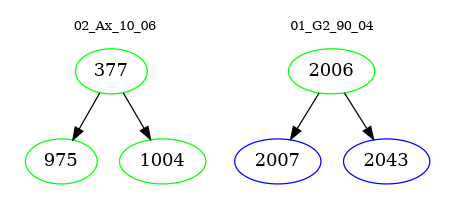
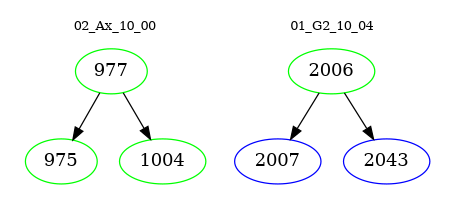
  digraph {
    node [color=green]
    edge [color=black]
-   n1 [label=377]
+   n1 [label=977]
    n2 [label=975]
    n3 [label=1004]
    n4 [label=2006]
    n5 [color=blue label=2007]
    n6 [color=blue label=2043]
    subgraph cluster_1 {
      color=white
      fontsize=10
-     label="02_Ax_10_06"
+     label="02_Ax_10_00"
      n1
      n2
      n3
    }
    subgraph cluster_2 {
      color=white
      fontsize=10
-     label="01_G2_90_04"
+     label="01_G2_10_04"
      n4
      n5
      n6
    }
    n1 -> n2
    n1 -> n3
    n4 -> n5
    n4 -> n6
  }
